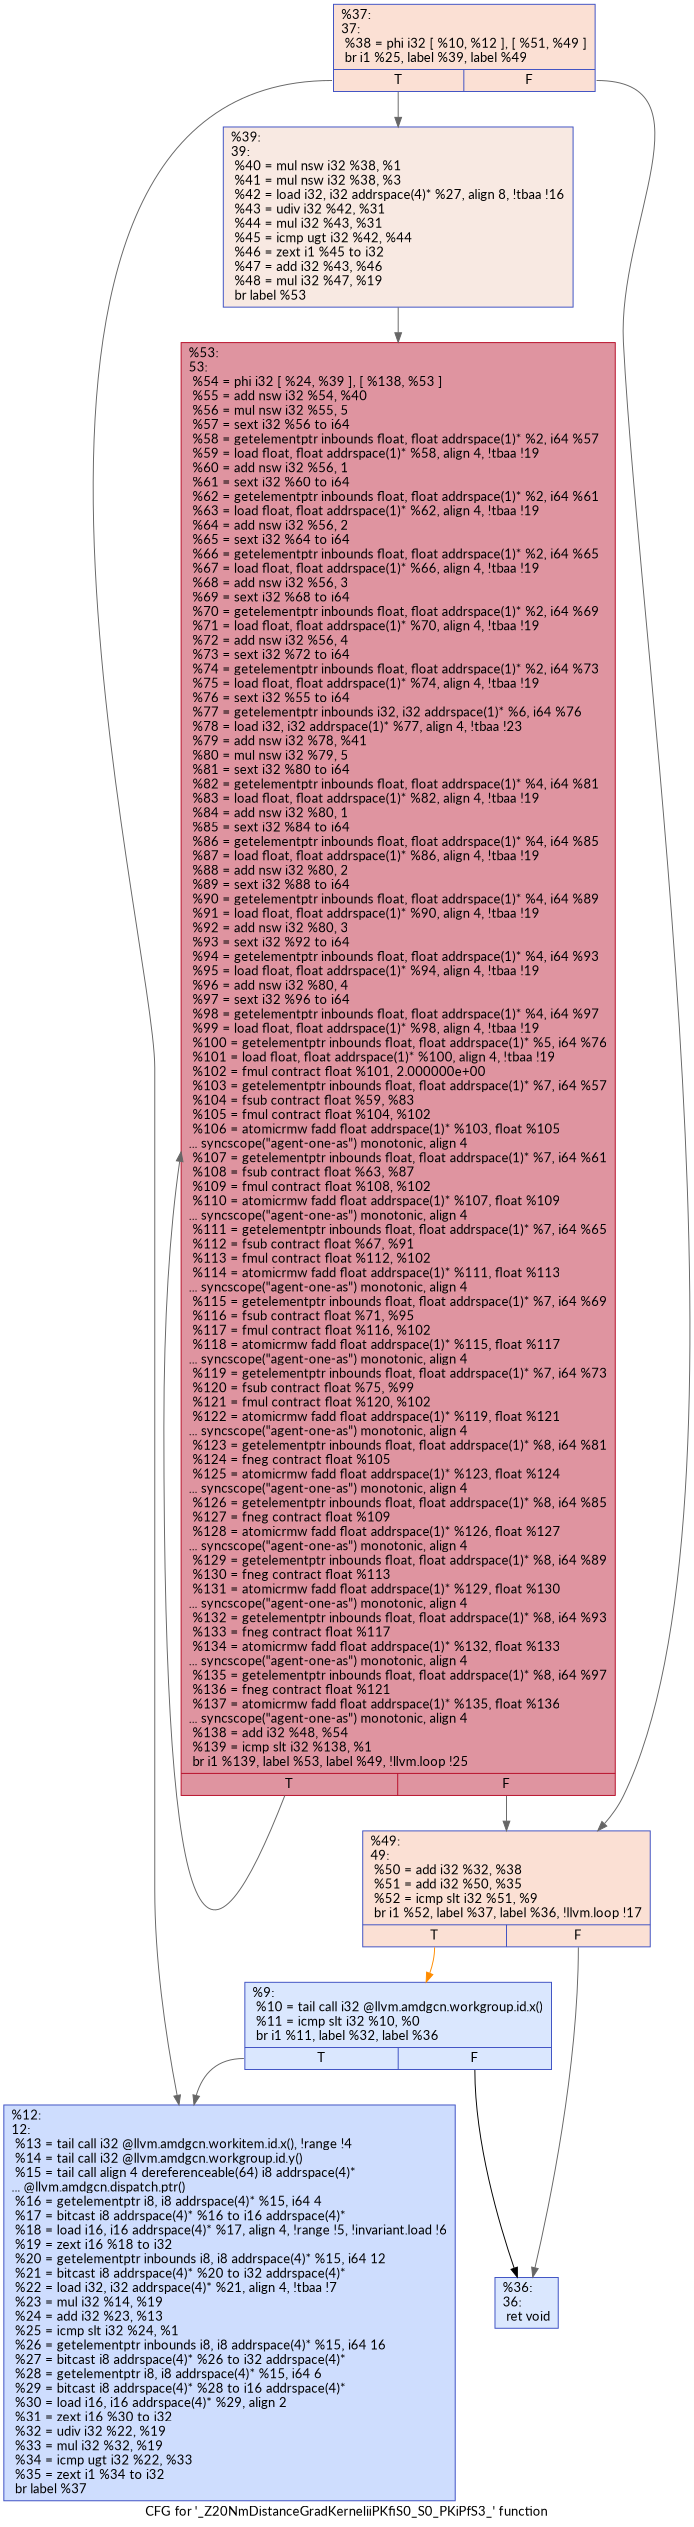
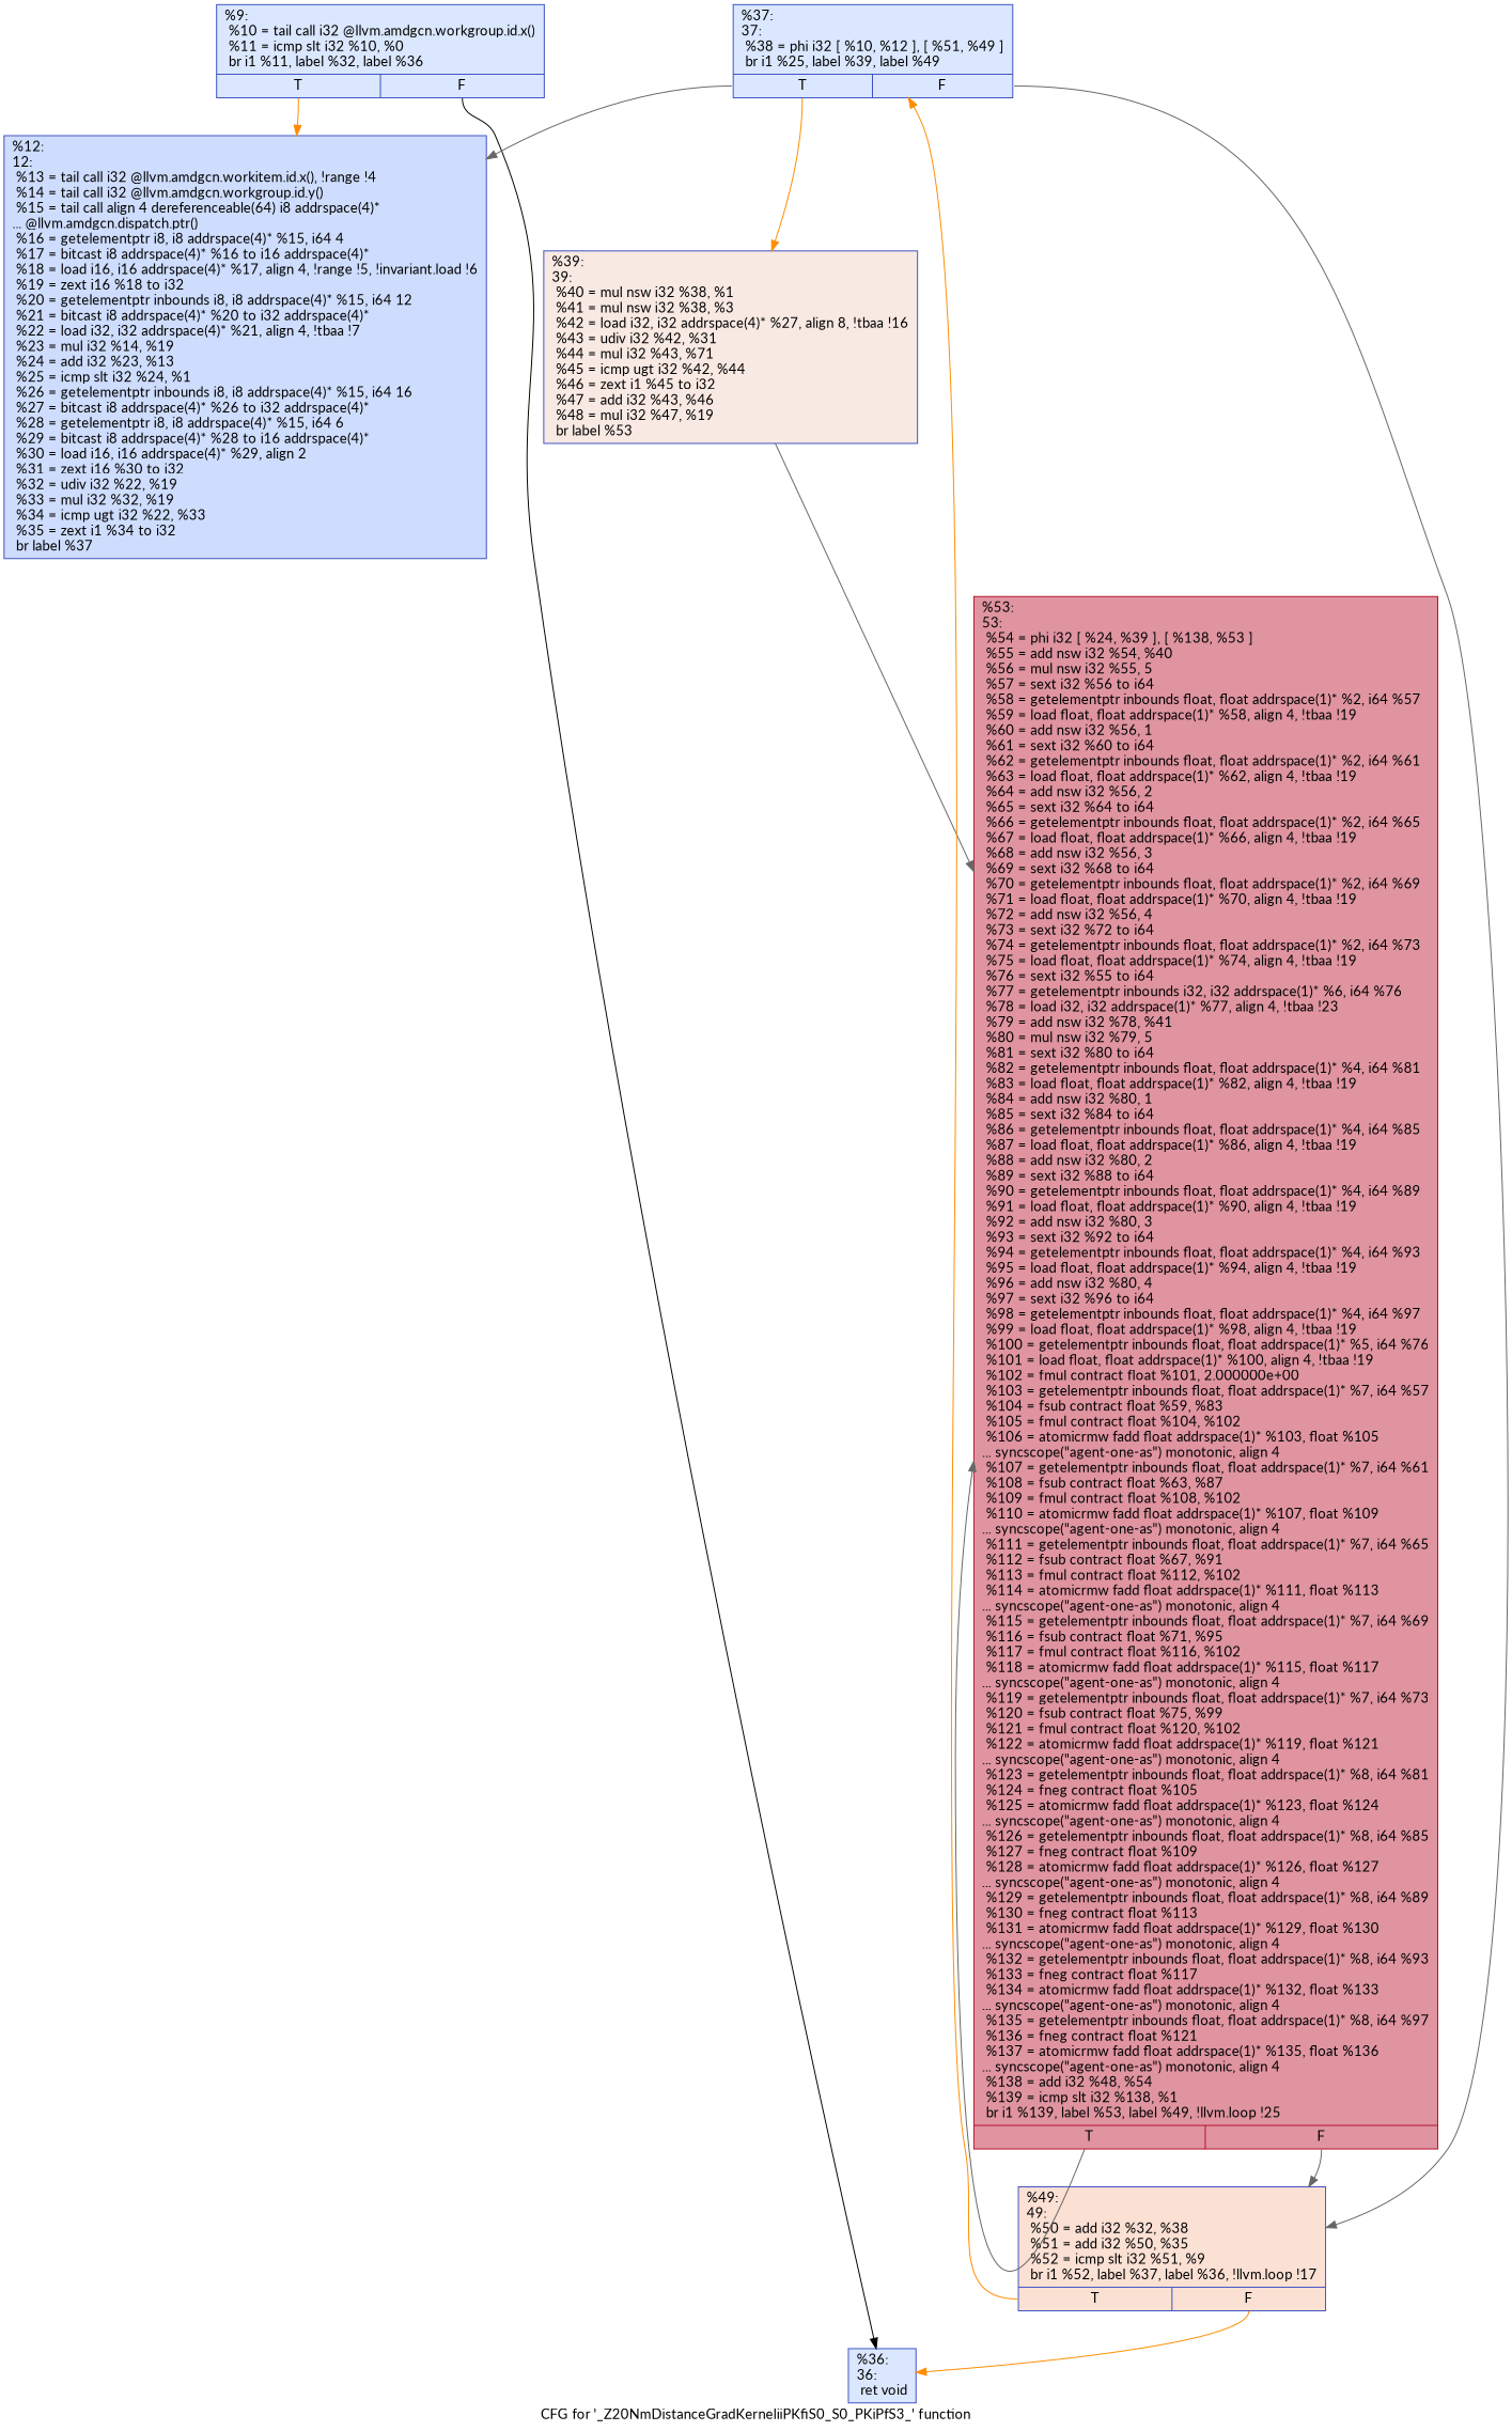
  digraph {
    fontname=Lato
    label="CFG for '_Z20NmDistanceGradKerneliiPKfiS0_S0_PKiPfS3_' function"
    node [color="#3d50c3ff" fillcolor="#abc8fd70" fontname=Lato shape=record style=filled]
    edge [color=gray40 fontname=Lato tailport=s0]
    n1 [label="{%9:\l  %10 = tail call i32 @llvm.amdgcn.workgroup.id.x()\l  %11 = icmp slt i32 %10, %0\l  br i1 %11, label %32, label %36\l|{<s0>T|<s1>F}}"]
    n2 [fillcolor="#8fb1fe70" label="{%12:\l12:                                               \l  %13 = tail call i32 @llvm.amdgcn.workitem.id.x(), !range !4\l  %14 = tail call i32 @llvm.amdgcn.workgroup.id.y()\l  %15 = tail call align 4 dereferenceable(64) i8 addrspace(4)*\l... @llvm.amdgcn.dispatch.ptr()\l  %16 = getelementptr i8, i8 addrspace(4)* %15, i64 4\l  %17 = bitcast i8 addrspace(4)* %16 to i16 addrspace(4)*\l  %18 = load i16, i16 addrspace(4)* %17, align 4, !range !5, !invariant.load !6\l  %19 = zext i16 %18 to i32\l  %20 = getelementptr inbounds i8, i8 addrspace(4)* %15, i64 12\l  %21 = bitcast i8 addrspace(4)* %20 to i32 addrspace(4)*\l  %22 = load i32, i32 addrspace(4)* %21, align 4, !tbaa !7\l  %23 = mul i32 %14, %19\l  %24 = add i32 %23, %13\l  %25 = icmp slt i32 %24, %1\l  %26 = getelementptr inbounds i8, i8 addrspace(4)* %15, i64 16\l  %27 = bitcast i8 addrspace(4)* %26 to i32 addrspace(4)*\l  %28 = getelementptr i8, i8 addrspace(4)* %15, i64 6\l  %29 = bitcast i8 addrspace(4)* %28 to i16 addrspace(4)*\l  %30 = load i16, i16 addrspace(4)* %29, align 2\l  %31 = zext i16 %30 to i32\l  %32 = udiv i32 %22, %19\l  %33 = mul i32 %32, %19\l  %34 = icmp ugt i32 %22, %33\l  %35 = zext i1 %34 to i32\l  br label %37\l}"]
    n3 [label="{%36:\l36:                                               \l  ret void\l}"]
-   n4 [fillcolor="#f7b99e70" label="{%37:\l37:                                               \l  %38 = phi i32 [ %10, %12 ], [ %51, %49 ]\l  br i1 %25, label %39, label %49\l|{<s0>T|<s1>F}}"]
-   n5 [fillcolor="#efcebd70" label="{%39:\l39:                                               \l  %40 = mul nsw i32 %38, %1\l  %41 = mul nsw i32 %38, %3\l  %42 = load i32, i32 addrspace(4)* %27, align 8, !tbaa !16\l  %43 = udiv i32 %42, %31\l  %44 = mul i32 %43, %31\l  %45 = icmp ugt i32 %42, %44\l  %46 = zext i1 %45 to i32\l  %47 = add i32 %43, %46\l  %48 = mul i32 %47, %19\l  br label %53\l}"]
+   n4 [label="{%37:\l37:                                               \l  %38 = phi i32 [ %10, %12 ], [ %51, %49 ]\l  br i1 %25, label %39, label %49\l|{<s0>T|<s1>F}}"]
+   n5 [fillcolor="#efcebd70" label="{%39:\l39:                                               \l  %40 = mul nsw i32 %38, %1\l  %41 = mul nsw i32 %38, %3\l  %42 = load i32, i32 addrspace(4)* %27, align 8, !tbaa !16\l  %43 = udiv i32 %42, %31\l  %44 = mul i32 %43, %71\l  %45 = icmp ugt i32 %42, %44\l  %46 = zext i1 %45 to i32\l  %47 = add i32 %43, %46\l  %48 = mul i32 %47, %19\l  br label %53\l}"]
    n6 [fillcolor="#f7b99e70" label="{%49:\l49:                                               \l  %50 = add i32 %32, %38\l  %51 = add i32 %50, %35\l  %52 = icmp slt i32 %51, %9\l  br i1 %52, label %37, label %36, !llvm.loop !17\l|{<s0>T|<s1>F}}"]
    n7 [color="#b70d28ff" fillcolor="#b70d2870" label="{%53:\l53:                                               \l  %54 = phi i32 [ %24, %39 ], [ %138, %53 ]\l  %55 = add nsw i32 %54, %40\l  %56 = mul nsw i32 %55, 5\l  %57 = sext i32 %56 to i64\l  %58 = getelementptr inbounds float, float addrspace(1)* %2, i64 %57\l  %59 = load float, float addrspace(1)* %58, align 4, !tbaa !19\l  %60 = add nsw i32 %56, 1\l  %61 = sext i32 %60 to i64\l  %62 = getelementptr inbounds float, float addrspace(1)* %2, i64 %61\l  %63 = load float, float addrspace(1)* %62, align 4, !tbaa !19\l  %64 = add nsw i32 %56, 2\l  %65 = sext i32 %64 to i64\l  %66 = getelementptr inbounds float, float addrspace(1)* %2, i64 %65\l  %67 = load float, float addrspace(1)* %66, align 4, !tbaa !19\l  %68 = add nsw i32 %56, 3\l  %69 = sext i32 %68 to i64\l  %70 = getelementptr inbounds float, float addrspace(1)* %2, i64 %69\l  %71 = load float, float addrspace(1)* %70, align 4, !tbaa !19\l  %72 = add nsw i32 %56, 4\l  %73 = sext i32 %72 to i64\l  %74 = getelementptr inbounds float, float addrspace(1)* %2, i64 %73\l  %75 = load float, float addrspace(1)* %74, align 4, !tbaa !19\l  %76 = sext i32 %55 to i64\l  %77 = getelementptr inbounds i32, i32 addrspace(1)* %6, i64 %76\l  %78 = load i32, i32 addrspace(1)* %77, align 4, !tbaa !23\l  %79 = add nsw i32 %78, %41\l  %80 = mul nsw i32 %79, 5\l  %81 = sext i32 %80 to i64\l  %82 = getelementptr inbounds float, float addrspace(1)* %4, i64 %81\l  %83 = load float, float addrspace(1)* %82, align 4, !tbaa !19\l  %84 = add nsw i32 %80, 1\l  %85 = sext i32 %84 to i64\l  %86 = getelementptr inbounds float, float addrspace(1)* %4, i64 %85\l  %87 = load float, float addrspace(1)* %86, align 4, !tbaa !19\l  %88 = add nsw i32 %80, 2\l  %89 = sext i32 %88 to i64\l  %90 = getelementptr inbounds float, float addrspace(1)* %4, i64 %89\l  %91 = load float, float addrspace(1)* %90, align 4, !tbaa !19\l  %92 = add nsw i32 %80, 3\l  %93 = sext i32 %92 to i64\l  %94 = getelementptr inbounds float, float addrspace(1)* %4, i64 %93\l  %95 = load float, float addrspace(1)* %94, align 4, !tbaa !19\l  %96 = add nsw i32 %80, 4\l  %97 = sext i32 %96 to i64\l  %98 = getelementptr inbounds float, float addrspace(1)* %4, i64 %97\l  %99 = load float, float addrspace(1)* %98, align 4, !tbaa !19\l  %100 = getelementptr inbounds float, float addrspace(1)* %5, i64 %76\l  %101 = load float, float addrspace(1)* %100, align 4, !tbaa !19\l  %102 = fmul contract float %101, 2.000000e+00\l  %103 = getelementptr inbounds float, float addrspace(1)* %7, i64 %57\l  %104 = fsub contract float %59, %83\l  %105 = fmul contract float %104, %102\l  %106 = atomicrmw fadd float addrspace(1)* %103, float %105\l... syncscope(\"agent-one-as\") monotonic, align 4\l  %107 = getelementptr inbounds float, float addrspace(1)* %7, i64 %61\l  %108 = fsub contract float %63, %87\l  %109 = fmul contract float %108, %102\l  %110 = atomicrmw fadd float addrspace(1)* %107, float %109\l... syncscope(\"agent-one-as\") monotonic, align 4\l  %111 = getelementptr inbounds float, float addrspace(1)* %7, i64 %65\l  %112 = fsub contract float %67, %91\l  %113 = fmul contract float %112, %102\l  %114 = atomicrmw fadd float addrspace(1)* %111, float %113\l... syncscope(\"agent-one-as\") monotonic, align 4\l  %115 = getelementptr inbounds float, float addrspace(1)* %7, i64 %69\l  %116 = fsub contract float %71, %95\l  %117 = fmul contract float %116, %102\l  %118 = atomicrmw fadd float addrspace(1)* %115, float %117\l... syncscope(\"agent-one-as\") monotonic, align 4\l  %119 = getelementptr inbounds float, float addrspace(1)* %7, i64 %73\l  %120 = fsub contract float %75, %99\l  %121 = fmul contract float %120, %102\l  %122 = atomicrmw fadd float addrspace(1)* %119, float %121\l... syncscope(\"agent-one-as\") monotonic, align 4\l  %123 = getelementptr inbounds float, float addrspace(1)* %8, i64 %81\l  %124 = fneg contract float %105\l  %125 = atomicrmw fadd float addrspace(1)* %123, float %124\l... syncscope(\"agent-one-as\") monotonic, align 4\l  %126 = getelementptr inbounds float, float addrspace(1)* %8, i64 %85\l  %127 = fneg contract float %109\l  %128 = atomicrmw fadd float addrspace(1)* %126, float %127\l... syncscope(\"agent-one-as\") monotonic, align 4\l  %129 = getelementptr inbounds float, float addrspace(1)* %8, i64 %89\l  %130 = fneg contract float %113\l  %131 = atomicrmw fadd float addrspace(1)* %129, float %130\l... syncscope(\"agent-one-as\") monotonic, align 4\l  %132 = getelementptr inbounds float, float addrspace(1)* %8, i64 %93\l  %133 = fneg contract float %117\l  %134 = atomicrmw fadd float addrspace(1)* %132, float %133\l... syncscope(\"agent-one-as\") monotonic, align 4\l  %135 = getelementptr inbounds float, float addrspace(1)* %8, i64 %97\l  %136 = fneg contract float %121\l  %137 = atomicrmw fadd float addrspace(1)* %135, float %136\l... syncscope(\"agent-one-as\") monotonic, align 4\l  %138 = add i32 %48, %54\l  %139 = icmp slt i32 %138, %1\l  br i1 %139, label %53, label %49, !llvm.loop !25\l|{<s0>T|<s1>F}}"]
-   n1 -> n2
+   n1 -> n2 [color=darkorange]
    n1 -> n3 [color=black tailport=s1]
    n4 -> n2
-   n4 -> n5
+   n4 -> n5 [color=darkorange]
    n4 -> n6 [tailport=s1]
    n5 -> n7
-   n6 -> n3 [tailport=s1]
-   n6 -> n1 [color=darkorange]
+   n6 -> n3 [color=darkorange tailport=s1]
+   n6 -> n4 [color=darkorange]
    n7 -> n6 [tailport=s1]
    n7 -> n7
  }
